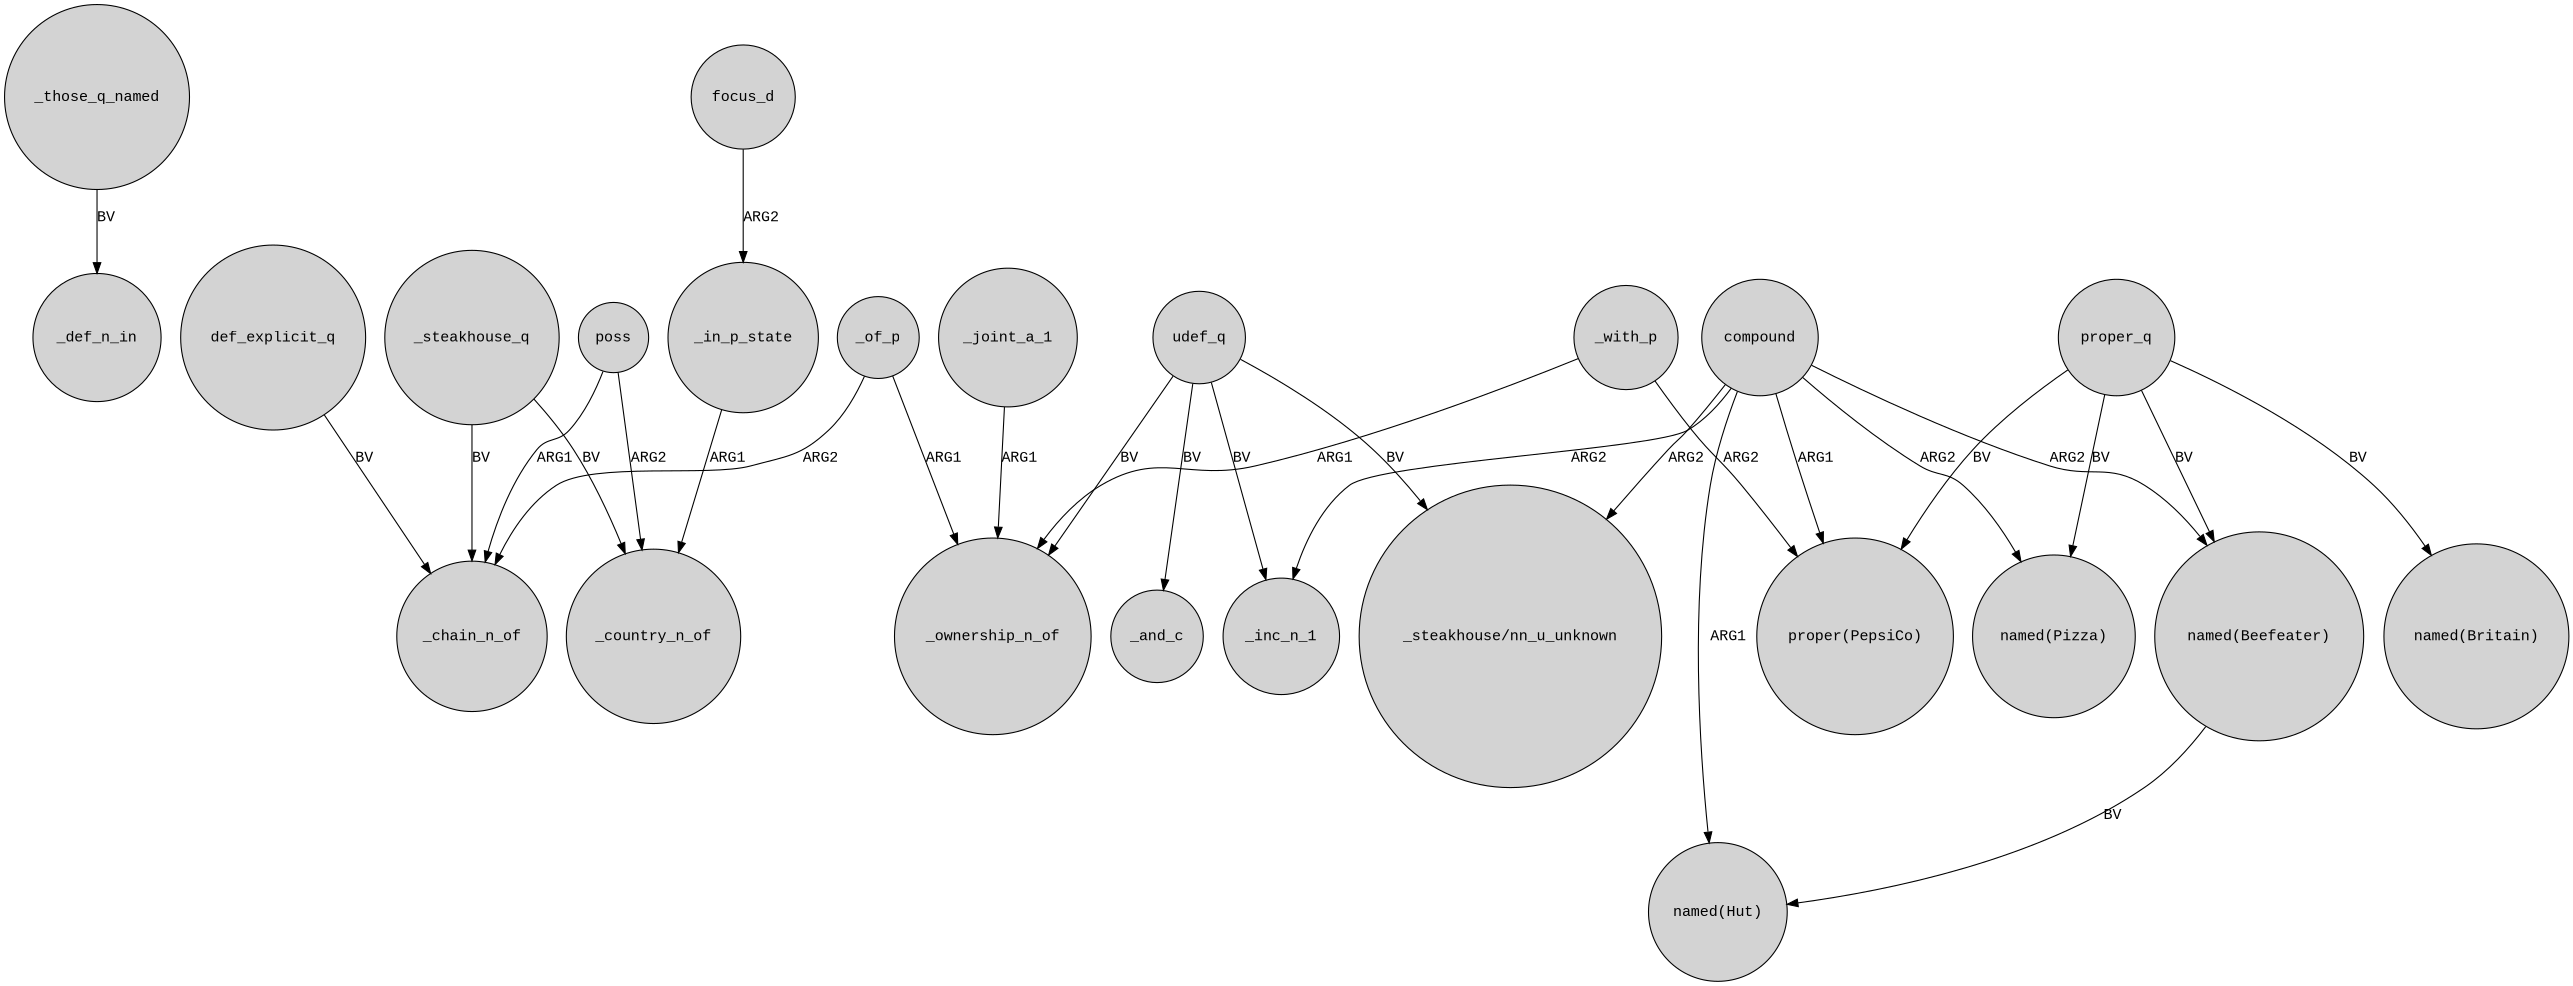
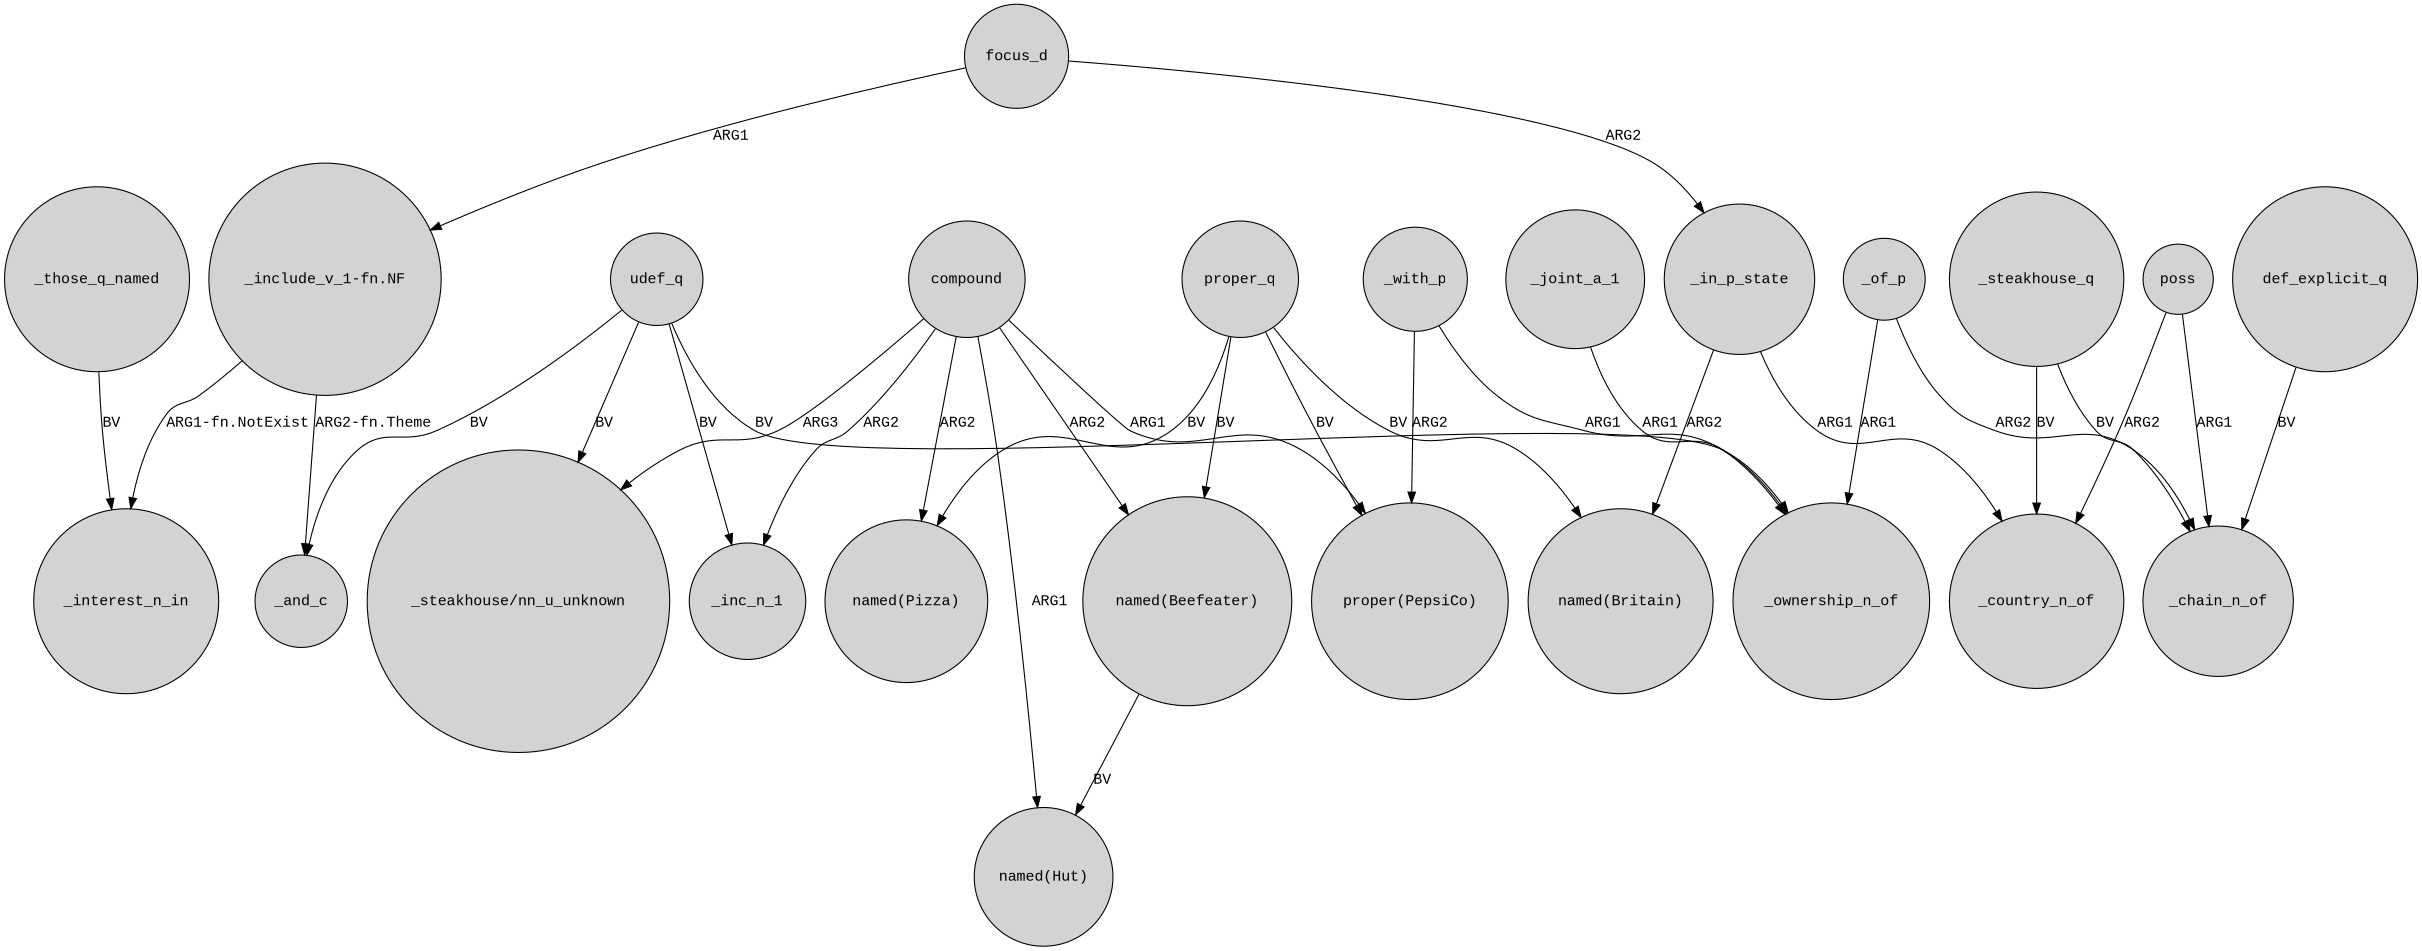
  digraph {
    fontname="Liberation Mono"
    node [fontname="Liberation Mono" shape=circle style=filled]
    edge [fontname="Liberation Mono"]
    n1 [label=_those_q_named]
-   _interest_n_in [label=_def_n_in]
+   _interest_n_in
    def_explicit_q
    _chain_n_of
    poss
    _country_n_of
    compound
    "named(Hut)"
    "named(Beefeater)"
    _inc_n_1
    "named(Pizza)"
    n12 [label="proper(PepsiCo)"]
    "_steakhouse/nn_u_unknown"
    udef_q
    _ownership_n_of
    _and_c
    _of_p
    focus_d
    _in_p_state
+   "_include_v_1-fn.NF"
    "named(Britain)"
    _with_p
    proper_q
    n24 [label=_steakhouse_q]
    _joint_a_1
    n1 -> _interest_n_in [label=BV]
    def_explicit_q -> _chain_n_of [label=BV]
    poss -> _chain_n_of [label=ARG1]
    poss -> _country_n_of [label=ARG2]
    compound -> "named(Hut)" [label=ARG1]
    compound -> "named(Beefeater)" [label=ARG2]
    compound -> _inc_n_1 [label=ARG2]
    compound -> "named(Pizza)" [label=ARG2]
    compound -> n12 [label=ARG1]
-   compound -> "_steakhouse/nn_u_unknown" [label=ARG2]
+   compound -> "_steakhouse/nn_u_unknown" [label=ARG3]
    "named(Beefeater)" -> "named(Hut)" [label=BV]
    udef_q -> _inc_n_1 [label=BV]
    udef_q -> "_steakhouse/nn_u_unknown" [label=BV]
    udef_q -> _ownership_n_of [label=BV]
    udef_q -> _and_c [label=BV]
    _of_p -> _chain_n_of [label=ARG2]
    _of_p -> _ownership_n_of [label=ARG1]
    focus_d -> _in_p_state [label=ARG2]
+   focus_d -> "_include_v_1-fn.NF" [label=ARG1]
    _in_p_state -> _country_n_of [label=ARG1]
+   _in_p_state -> "named(Britain)" [label=ARG2]
+   "_include_v_1-fn.NF" -> _interest_n_in [label="ARG1-fn.NotExist"]
+   "_include_v_1-fn.NF" -> _and_c [label="ARG2-fn.Theme"]
    _with_p -> n12 [label=ARG2]
    _with_p -> _ownership_n_of [label=ARG1]
    proper_q -> "named(Beefeater)" [label=BV]
    proper_q -> "named(Pizza)" [label=BV]
    proper_q -> n12 [label=BV]
    proper_q -> "named(Britain)" [label=BV]
    n24 -> _chain_n_of [label=BV]
    n24 -> _country_n_of [label=BV]
    _joint_a_1 -> _ownership_n_of [label=ARG1]
  }
